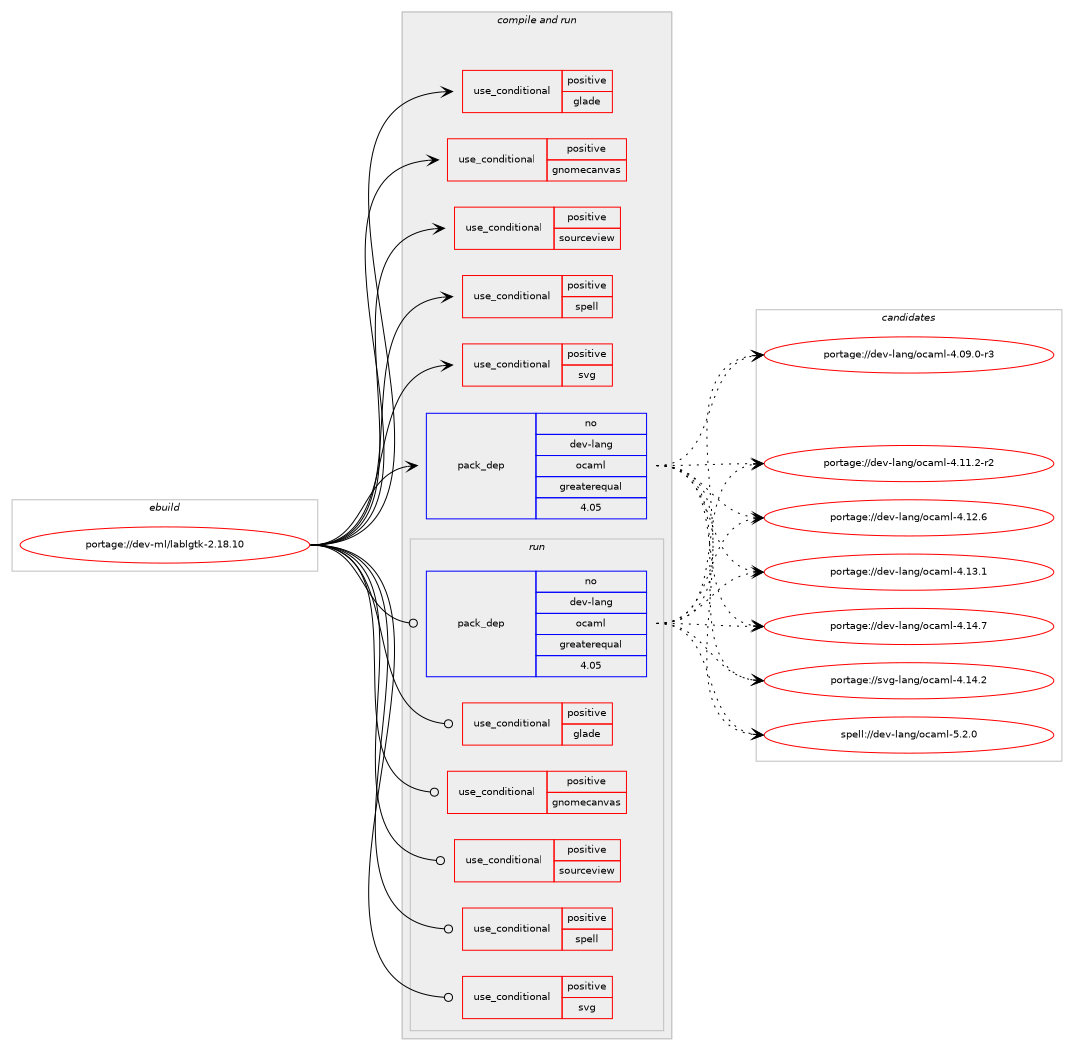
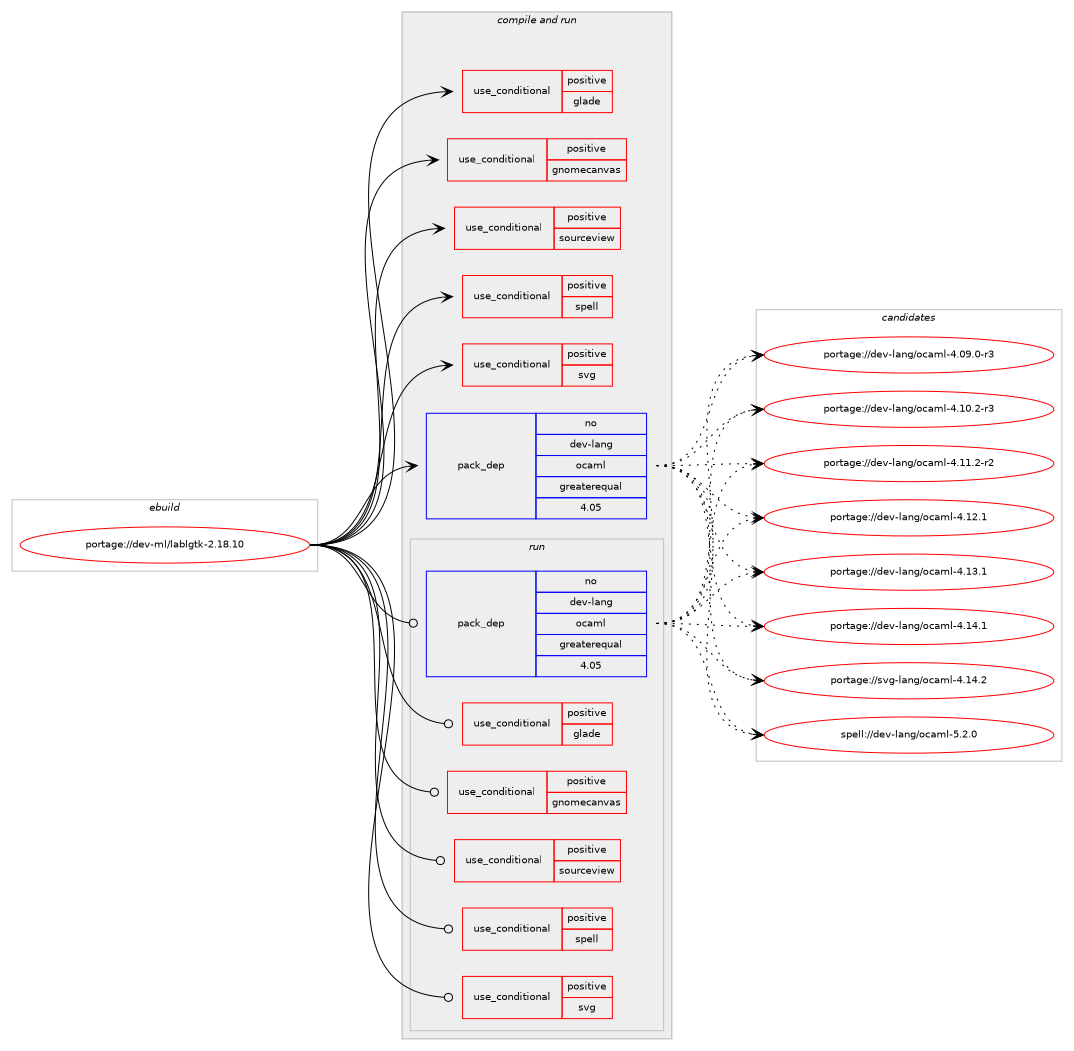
  digraph {
    compound=true
    concentrate=true
    fontname=Helvetica
    fontsize=10
    newrank=true
    rankdir=LR
    ranksep=1.5
    node [color=red fontname=Helvetica fontsize=10 shape=none]
    edge [arrowhead=vee headport=w style=dotted tailport=e weight=100]
    n1 [label="portage://dev-ml/lablgtk-2.18.10" width=4 shape=""]
    n2 [label=<<TABLE BORDER="0" CELLBORDER="1" CELLSPACING="0" CELLPADDING="4"><TR><TD ROWSPAN="3" CELLPADDING="10">use_conditional</TD></TR><TR><TD>positive</TD></TR><TR><TD>glade</TD></TR></TABLE>>]
    n3 [label=<<TABLE BORDER="0" CELLBORDER="1" CELLSPACING="0" CELLPADDING="4"><TR><TD ROWSPAN="3" CELLPADDING="10">use_conditional</TD></TR><TR><TD>positive</TD></TR><TR><TD>gnomecanvas</TD></TR></TABLE>>]
    n4 [label=<<TABLE BORDER="0" CELLBORDER="1" CELLSPACING="0" CELLPADDING="4"><TR><TD ROWSPAN="3" CELLPADDING="10">use_conditional</TD></TR><TR><TD>positive</TD></TR><TR><TD>sourceview</TD></TR></TABLE>>]
    n5 [label=<<TABLE BORDER="0" CELLBORDER="1" CELLSPACING="0" CELLPADDING="4"><TR><TD ROWSPAN="3" CELLPADDING="10">use_conditional</TD></TR><TR><TD>positive</TD></TR><TR><TD>spell</TD></TR></TABLE>>]
    n6 [label=<<TABLE BORDER="0" CELLBORDER="1" CELLSPACING="0" CELLPADDING="4"><TR><TD ROWSPAN="3" CELLPADDING="10">use_conditional</TD></TR><TR><TD>positive</TD></TR><TR><TD>svg</TD></TR></TABLE>>]
    n7 [color=blue label=<<TABLE BORDER="0" CELLBORDER="1" CELLSPACING="0" CELLPADDING="4" WIDTH="220"><TR><TD ROWSPAN="6" CELLPADDING="30">pack_dep</TD></TR><TR><TD WIDTH="110">no</TD></TR><TR><TD>dev-lang</TD></TR><TR><TD>ocaml</TD></TR><TR><TD>greaterequal</TD></TR><TR><TD>4.05</TD></TR></TABLE>>]
    n8 [color=blue label=<<TABLE BORDER="0" CELLBORDER="1" CELLSPACING="0" CELLPADDING="4" WIDTH="220"><TR><TD ROWSPAN="6" CELLPADDING="30">pack_dep</TD></TR><TR><TD WIDTH="110">no</TD></TR><TR><TD>dev-lang</TD></TR><TR><TD>ocaml</TD></TR><TR><TD>greaterequal</TD></TR><TR><TD>4.05</TD></TR></TABLE>>]
    n9 [label=<<TABLE BORDER="0" CELLBORDER="1" CELLSPACING="0" CELLPADDING="4"><TR><TD ROWSPAN="3" CELLPADDING="10">use_conditional</TD></TR><TR><TD>positive</TD></TR><TR><TD>glade</TD></TR></TABLE>>]
    n10 [label=<<TABLE BORDER="0" CELLBORDER="1" CELLSPACING="0" CELLPADDING="4"><TR><TD ROWSPAN="3" CELLPADDING="10">use_conditional</TD></TR><TR><TD>positive</TD></TR><TR><TD>gnomecanvas</TD></TR></TABLE>>]
    n11 [label=<<TABLE BORDER="0" CELLBORDER="1" CELLSPACING="0" CELLPADDING="4"><TR><TD ROWSPAN="3" CELLPADDING="10">use_conditional</TD></TR><TR><TD>positive</TD></TR><TR><TD>sourceview</TD></TR></TABLE>>]
    n12 [label=<<TABLE BORDER="0" CELLBORDER="1" CELLSPACING="0" CELLPADDING="4"><TR><TD ROWSPAN="3" CELLPADDING="10">use_conditional</TD></TR><TR><TD>positive</TD></TR><TR><TD>spell</TD></TR></TABLE>>]
    n13 [label=<<TABLE BORDER="0" CELLBORDER="1" CELLSPACING="0" CELLPADDING="4"><TR><TD ROWSPAN="3" CELLPADDING="10">use_conditional</TD></TR><TR><TD>positive</TD></TR><TR><TD>svg</TD></TR></TABLE>>]
    n14 [label="portage://dev-lang/ocaml-4.09.0-r3" width=4 shape=""]
+   n15 [label="portage://dev-lang/ocaml-4.10.2-r3" width=4 shape=""]
    n16 [label="portage://dev-lang/ocaml-4.11.2-r2" width=4 shape=""]
-   n17 [label="portage://dev-lang/ocaml-4.12.6" width=4 shape=""]
+   n17 [label="portage://dev-lang/ocaml-4.12.1" width=4 shape=""]
    n18 [label="portage://dev-lang/ocaml-4.13.1" width=4 shape=""]
-   n19 [label="portage://dev-lang/ocaml-4.14.7" width=4 shape=""]
+   n19 [label="portage://dev-lang/ocaml-4.14.1" width=4 shape=""]
    n20 [label="portage://svg-lang/ocaml-4.14.2" width=4 shape=""]
    n21 [label="spell://dev-lang/ocaml-5.2.0" width=4 shape=""]
    subgraph cluster_1 {
      color=gray
      label=<<i>ebuild</i>>
      rank=same
      n1
    }
    subgraph cluster_2 {
      color=gray
      label=<<i>dependencies</i>>
      subgraph cluster_3 {
        color=gray
        fillcolor="#eeeeee"
        label=<<i>compile</i>>
        style=filled
        subgraph sub_4 {
          color=gray
          fillcolor="#eeeeee"
          label=<<i>compile</i>>
          style=filled
          n2
        }
        subgraph sub_5 {
          color=gray
          fillcolor="#eeeeee"
          label=<<i>compile</i>>
          style=filled
          n3
        }
        subgraph sub_6 {
          color=gray
          fillcolor="#eeeeee"
          label=<<i>compile</i>>
          style=filled
          n4
        }
        subgraph sub_7 {
          color=gray
          fillcolor="#eeeeee"
          label=<<i>compile</i>>
          style=filled
          n5
        }
        subgraph sub_8 {
          color=gray
          fillcolor="#eeeeee"
          label=<<i>compile</i>>
          style=filled
          n6
        }
        subgraph sub_9 {
          color=gray
          fillcolor="#eeeeee"
          label=<<i>compile</i>>
          style=filled
          n7
        }
      }
      subgraph cluster_10 {
        color=gray
        fillcolor="#eeeeee"
        label=<<i>compile and run</i>>
        style=filled
      }
      subgraph cluster_11 {
        color=gray
        fillcolor="#eeeeee"
        label=<<i>run</i>>
        style=filled
        subgraph sub_12 {
          color=gray
          fillcolor="#eeeeee"
          label=<<i>run</i>>
          style=filled
          n8
        }
        subgraph sub_13 {
          color=gray
          fillcolor="#eeeeee"
          label=<<i>run</i>>
          style=filled
          n9
        }
        subgraph sub_14 {
          color=gray
          fillcolor="#eeeeee"
          label=<<i>run</i>>
          style=filled
          n10
        }
        subgraph sub_15 {
          color=gray
          fillcolor="#eeeeee"
          label=<<i>run</i>>
          style=filled
          n11
        }
        subgraph sub_16 {
          color=gray
          fillcolor="#eeeeee"
          label=<<i>run</i>>
          style=filled
          n12
        }
        subgraph sub_17 {
          color=gray
          fillcolor="#eeeeee"
          label=<<i>run</i>>
          style=filled
          n13
        }
      }
    }
    subgraph cluster_18 {
      color=gray
      label=<<i>candidates</i>>
      rank=same
      subgraph sub_19 {
        color=black
        label=<<i>candidates</i>>
        nodesep=1
        rank=same
        n14
+       n15
        n16
        n17
        n18
        n19
        n20
        n21
      }
      subgraph sub_20 {
        color=black
        label=<<i>candidates</i>>
        nodesep=1
        rank=same
        n14
+       n15
        n16
        n17
        n18
        n19
        n20
        n21
      }
    }
    n1 -> n2 [style=solid weight=20]
    n1 -> n3 [style=solid weight=20]
    n1 -> n4 [style=solid weight=20]
    n1 -> n5 [style=solid weight=20]
    n1 -> n6 [style=solid weight=20]
    n1 -> n7 [style=solid weight=20]
    n1 -> n8 [arrowhead=odot style=solid weight=20]
    n1 -> n9 [arrowhead=odot style=solid weight=20]
    n1 -> n10 [arrowhead=odot style=solid weight=20]
    n1 -> n11 [arrowhead=odot style=solid weight=20]
    n1 -> n12 [arrowhead=odot style=solid weight=20]
    n1 -> n13 [arrowhead=odot style=solid weight=20]
    n7 -> n14
+   n7 -> n15
    n7 -> n16
    n7 -> n17
    n7 -> n18
    n7 -> n19
    n7 -> n20
    n7 -> n21
    n8 -> n14
+   n8 -> n15
    n8 -> n16
    n8 -> n17
    n8 -> n18
    n8 -> n19
    n8 -> n20
    n8 -> n21
  }
